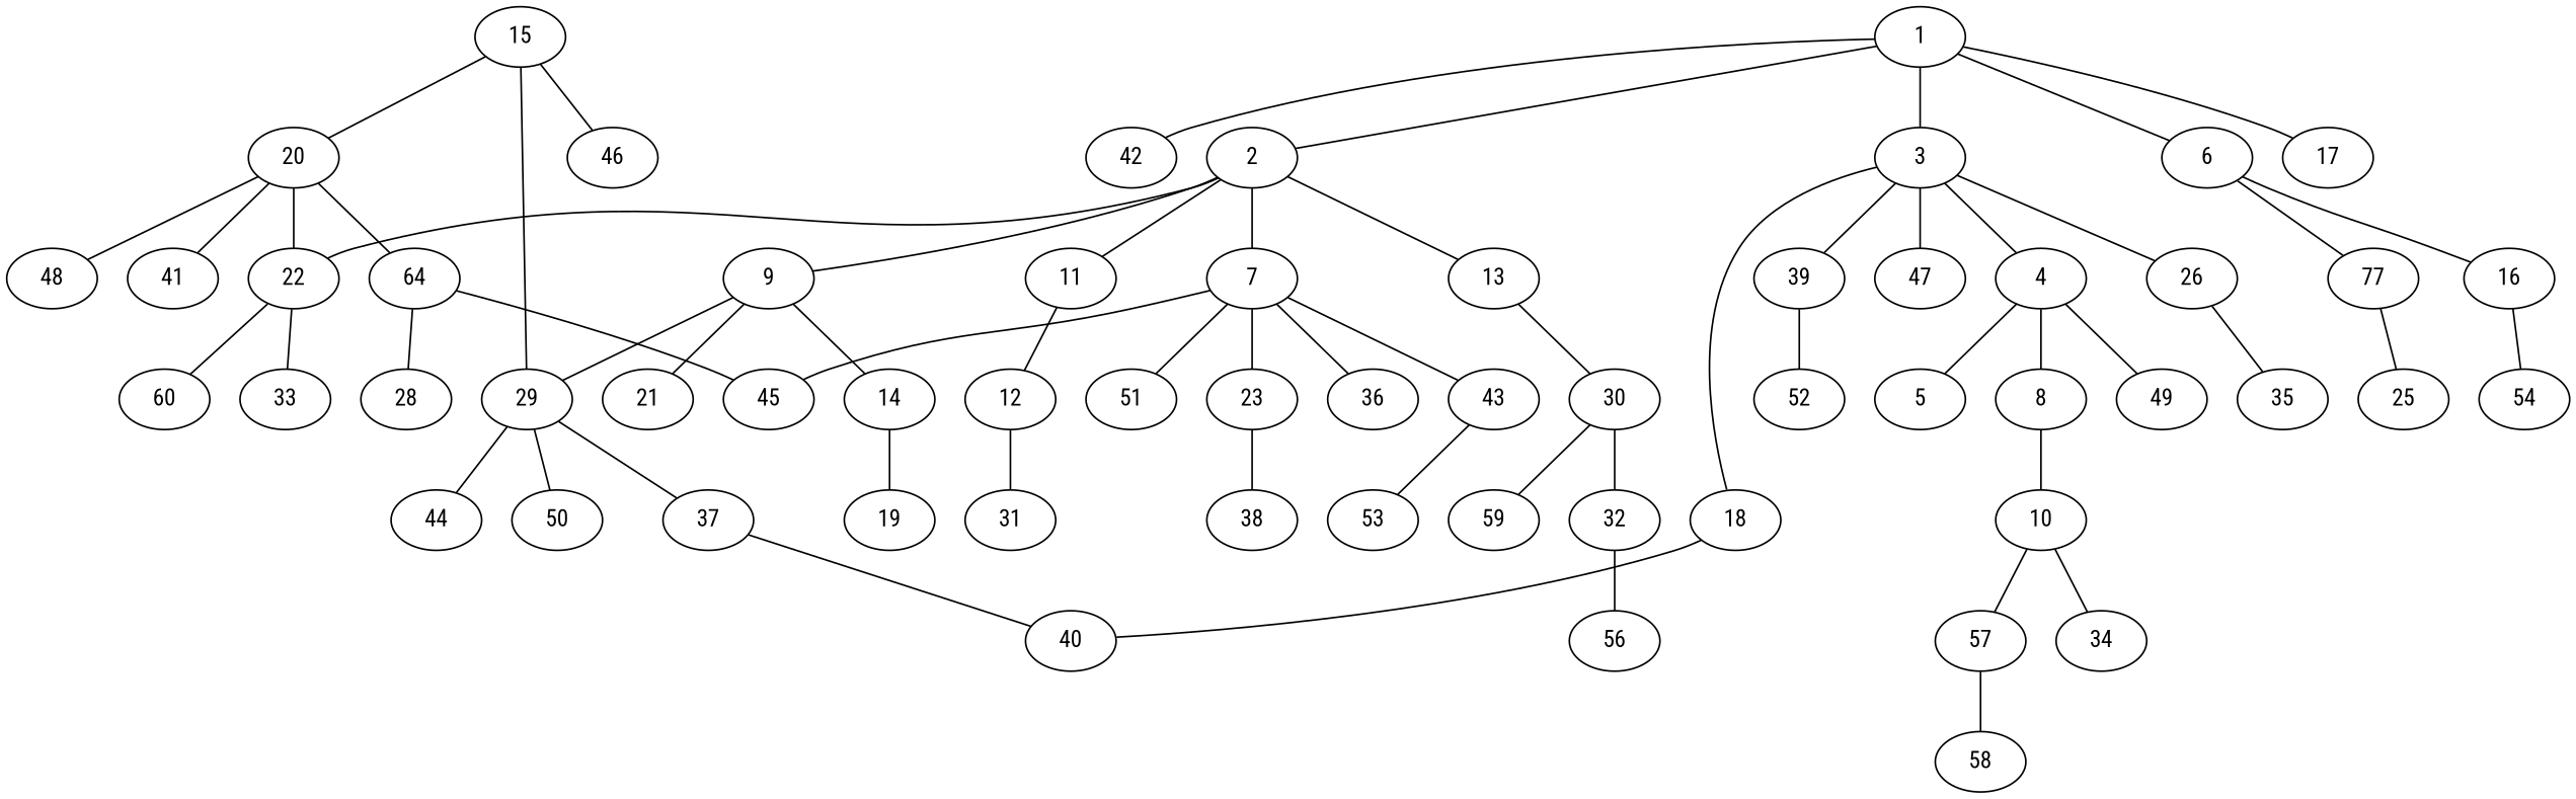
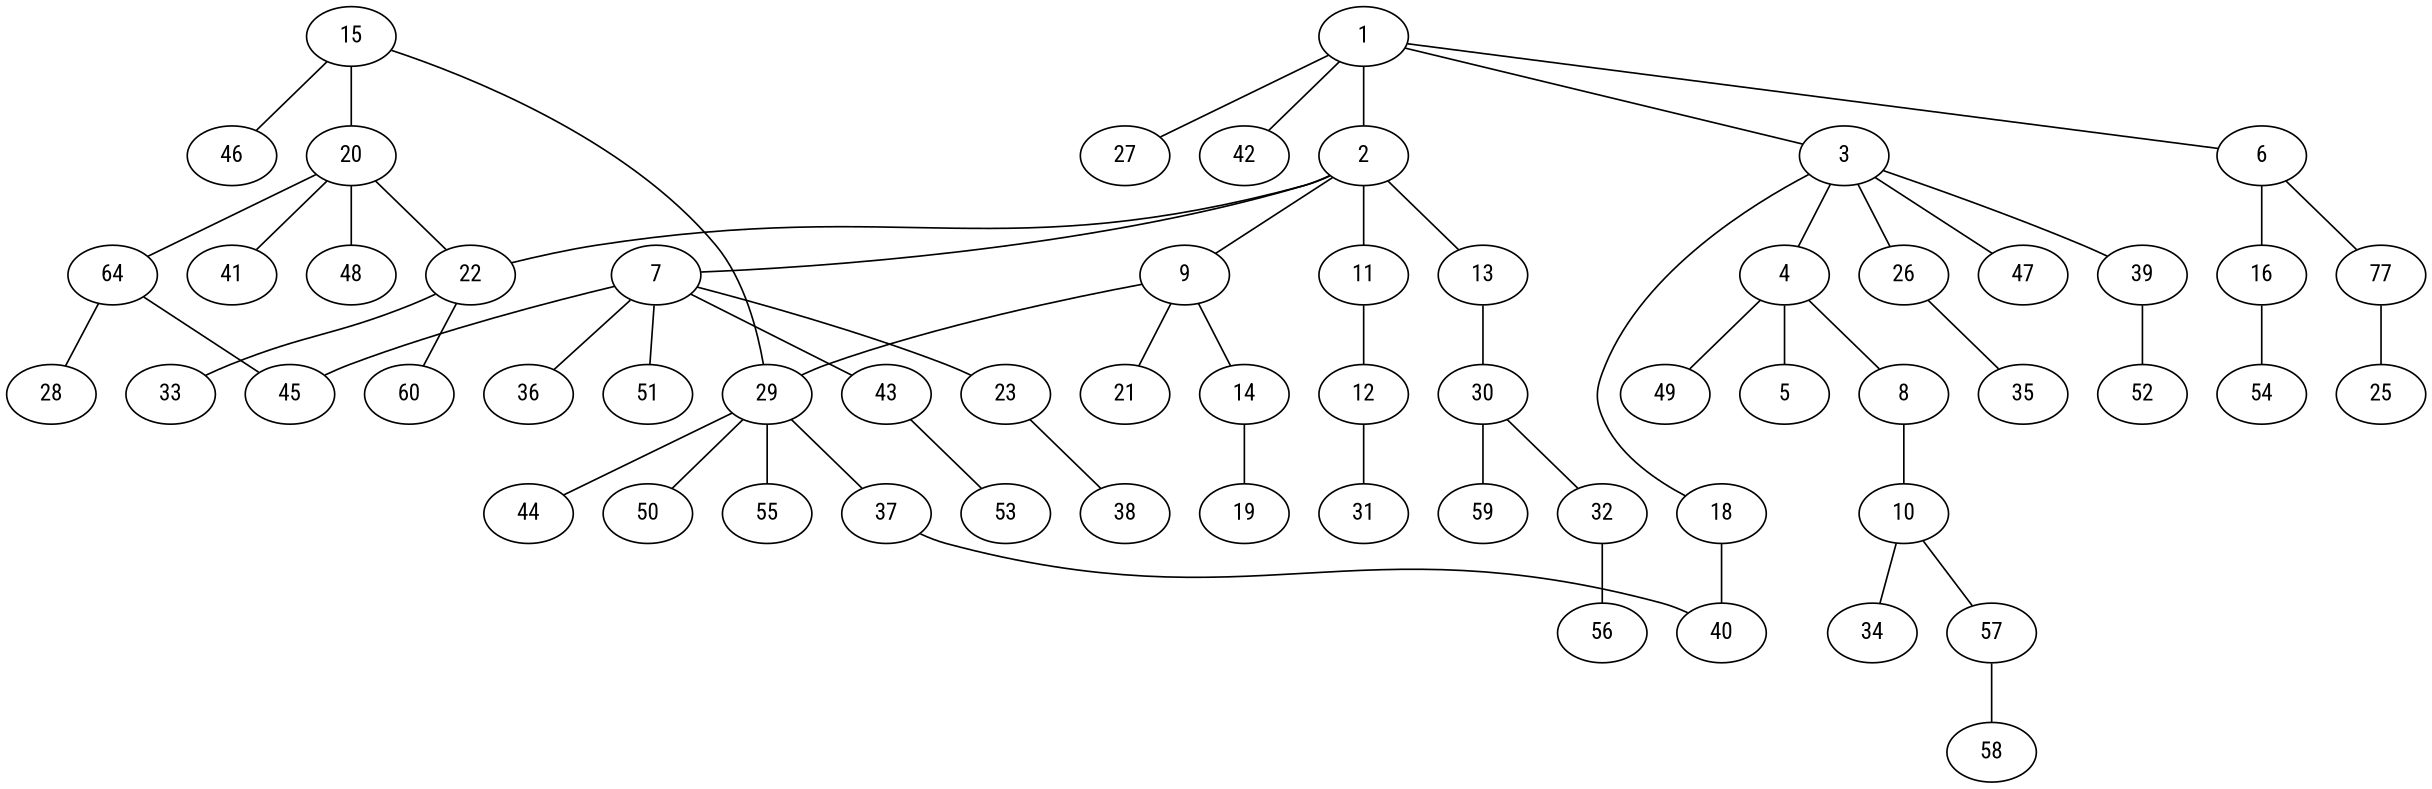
  graph {
    fontname="Roboto Condensed"
    node [fontname="Roboto Condensed"]
    edge [fontname="Roboto Condensed"]
    1
    2
    3
    6
-   27 [label=17]
+   27
    42
    7
    9
    11
    13
    22
    4
    18
    26
    39
    47
    16
    n18 [label=77]
    23
    36
    43
    45
    51
    14
    21
    29
    12
    30
    60
    33
    5
    8
    49
    40
    35
    52
    54
    25
    38
    53
    19
    15
    20
    46
    31
    32
    59
    10
    34
    57
    58
    n52 [label=64]
    41
    48
    37
    44
    50
+   55
    56
    28
    1 -- 2
    1 -- 3
    1 -- 6
    1 -- 27
    1 -- 42
    2 -- 7
    2 -- 9
    2 -- 11
    2 -- 13
    2 -- 22
    3 -- 4
    3 -- 18
    3 -- 26
    3 -- 39
    3 -- 47
    6 -- 16
    6 -- n18
    7 -- 23
    7 -- 36
    7 -- 43
    7 -- 45
    7 -- 51
    9 -- 14
    9 -- 21
    9 -- 29
    11 -- 12
    13 -- 30
    22 -- 60
    22 -- 33
    4 -- 5
    4 -- 8
    4 -- 49
    18 -- 40
    26 -- 35
    39 -- 52
    16 -- 54
    n18 -- 25
    23 -- 38
    43 -- 53
    14 -- 19
    29 -- 37
    29 -- 44
    29 -- 50
+   29 -- 55
    12 -- 31
    30 -- 32
    30 -- 59
    8 -- 10
    15 -- 29
    15 -- 20
    15 -- 46
    20 -- 22
    20 -- n52
    20 -- 41
    20 -- 48
    32 -- 56
    10 -- 34
    10 -- 57
    57 -- 58
    n52 -- 45
    n52 -- 28
    37 -- 40
  }
